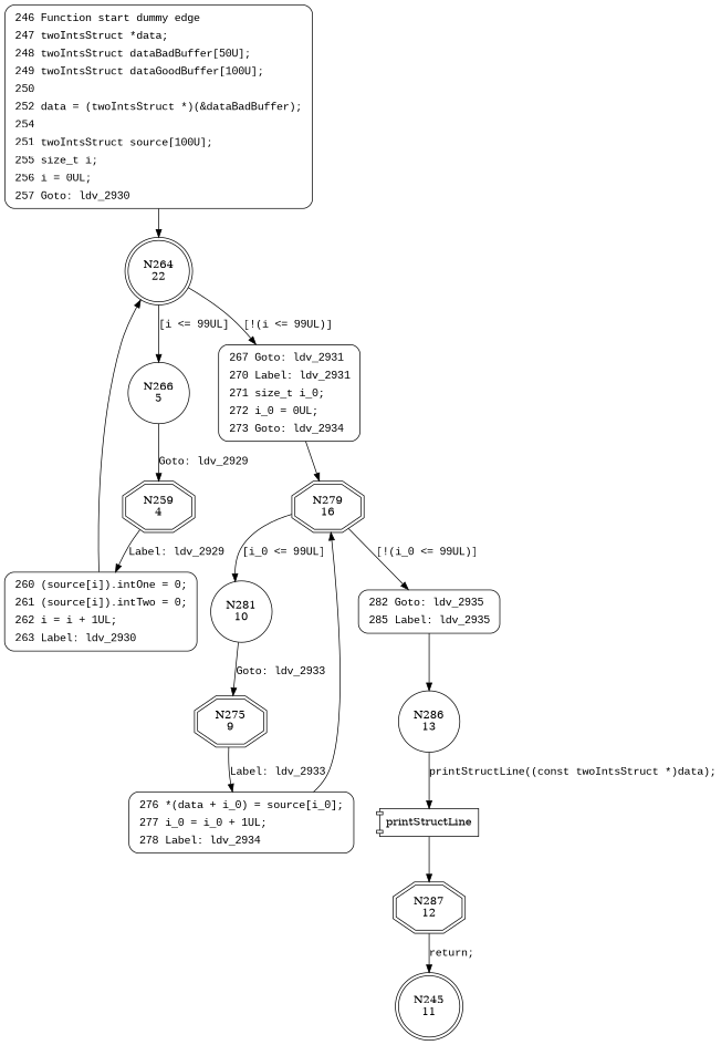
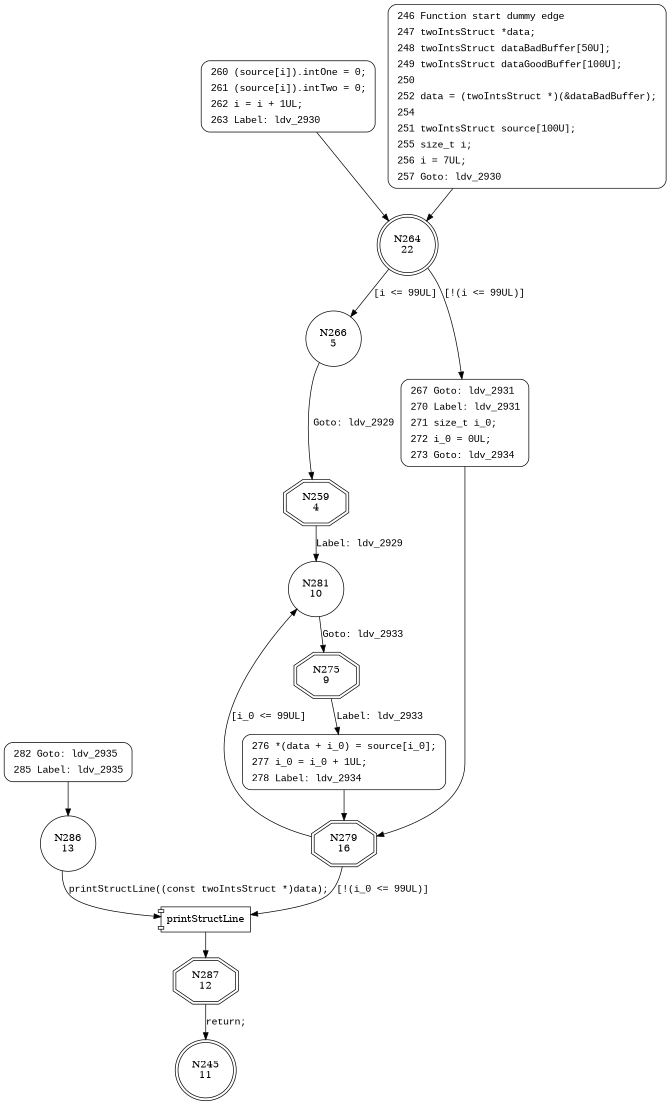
  digraph {
    node [shape=Mrecord]
    edge [fontname="Courier New"]
    n1 [label="N264\n22" shape=doublecircle]
    n2 [label="N266\n5" shape=circle]
    n3 [fillcolor=white fontname="Courier New" label=<<table border="0" cellborder="0" cellpadding="3" bgcolor="white"><tr><td align="right">267</td><td align="left">Goto: ldv_2931</td></tr><tr><td align="right">270</td><td align="left">Label: ldv_2931</td></tr><tr><td align="right">271</td><td align="left">size_t i_0;</td></tr><tr><td align="right">272</td><td align="left">i_0 = 0UL;</td></tr><tr><td align="right">273</td><td align="left">Goto: ldv_2934</td></tr></table>> penwidth=1 style="filled,bold"]
    n4 [label="N259\n4" shape=doubleoctagon]
    n5 [label="N279\n16" shape=doubleoctagon]
    n6 [fillcolor=white fontname="Courier New" label=<<table border="0" cellborder="0" cellpadding="3" bgcolor="white"><tr><td align="right">260</td><td align="left">(source[i]).intOne = 0;</td></tr><tr><td align="right">261</td><td align="left">(source[i]).intTwo = 0;</td></tr><tr><td align="right">262</td><td align="left">i = i + 1UL;</td></tr><tr><td align="right">263</td><td align="left">Label: ldv_2930</td></tr></table>> penwidth=1 style="filled,bold"]
    n7 [label="N281\n10" shape=circle]
    n8 [fillcolor=white fontname="Courier New" label=<<table border="0" cellborder="0" cellpadding="3" bgcolor="white"><tr><td align="right">282</td><td align="left">Goto: ldv_2935</td></tr><tr><td align="right">285</td><td align="left">Label: ldv_2935</td></tr></table>> penwidth=1 style="filled,bold"]
    n9 [label="N275\n9" shape=doubleoctagon]
    n10 [label="N286\n13" shape=circle]
    n11 [fillcolor=white fontname="Courier New" label=<<table border="0" cellborder="0" cellpadding="3" bgcolor="white"><tr><td align="right">276</td><td align="left">*(data + i_0) = source[i_0];</td></tr><tr><td align="right">277</td><td align="left">i_0 = i_0 + 1UL;</td></tr><tr><td align="right">278</td><td align="left">Label: ldv_2934</td></tr></table>> penwidth=1 style="filled,bold"]
    n12 [label=printStructLine shape=component]
    n13 [label="N287\n12" shape=doubleoctagon]
    n14 [label="N245\n11" shape=doublecircle]
-   n15 [fillcolor=white fontname="Courier New" label=<<table border="0" cellborder="0" cellpadding="3" bgcolor="white"><tr><td align="right">246</td><td align="left">Function start dummy edge</td></tr><tr><td align="right">247</td><td align="left">twoIntsStruct *data;</td></tr><tr><td align="right">248</td><td align="left">twoIntsStruct dataBadBuffer[50U];</td></tr><tr><td align="right">249</td><td align="left">twoIntsStruct dataGoodBuffer[100U];</td></tr><tr><td align="right">250</td><td align="left"></td></tr><tr><td align="right">252</td><td align="left">data = (twoIntsStruct *)(&amp;dataBadBuffer);</td></tr><tr><td align="right">254</td><td align="left"></td></tr><tr><td align="right">251</td><td align="left">twoIntsStruct source[100U];</td></tr><tr><td align="right">255</td><td align="left">size_t i;</td></tr><tr><td align="right">256</td><td align="left">i = 0UL;</td></tr><tr><td align="right">257</td><td align="left">Goto: ldv_2930</td></tr></table>> penwidth=1 style="filled,bold"]
+   n15 [fillcolor=white fontname="Courier New" label=<<table border="0" cellborder="0" cellpadding="3" bgcolor="white"><tr><td align="right">246</td><td align="left">Function start dummy edge</td></tr><tr><td align="right">247</td><td align="left">twoIntsStruct *data;</td></tr><tr><td align="right">248</td><td align="left">twoIntsStruct dataBadBuffer[50U];</td></tr><tr><td align="right">249</td><td align="left">twoIntsStruct dataGoodBuffer[100U];</td></tr><tr><td align="right">250</td><td align="left"></td></tr><tr><td align="right">252</td><td align="left">data = (twoIntsStruct *)(&amp;dataBadBuffer);</td></tr><tr><td align="right">254</td><td align="left"></td></tr><tr><td align="right">251</td><td align="left">twoIntsStruct source[100U];</td></tr><tr><td align="right">255</td><td align="left">size_t i;</td></tr><tr><td align="right">256</td><td align="left">i = 7UL;</td></tr><tr><td align="right">257</td><td align="left">Goto: ldv_2930</td></tr></table>> penwidth=1 style="filled,bold"]
    n1 -> n2 [label="[i <= 99UL]"]
    n1 -> n3 [label="[!(i <= 99UL)]"]
    n2 -> n4 [label="Goto: ldv_2929"]
    n3 -> n5 [fontname=""]
-   n4 -> n6 [label="Label: ldv_2929"]
+   n4 -> n7 [label="Label: ldv_2929"]
    n5 -> n7 [label="[i_0 <= 99UL]"]
-   n5 -> n8 [label="[!(i_0 <= 99UL)]"]
+   n5 -> n12 [label="[!(i_0 <= 99UL)]"]
    n6 -> n1 [fontname=""]
    n7 -> n9 [label="Goto: ldv_2933"]
    n8 -> n10 [fontname=""]
    n9 -> n11 [label="Label: ldv_2933"]
    n10 -> n12 [label="printStructLine((const twoIntsStruct *)data);"]
    n11 -> n5 [fontname=""]
    n12 -> n13
    n13 -> n14 [label="return;"]
    n15 -> n1 [fontname=""]
  }
